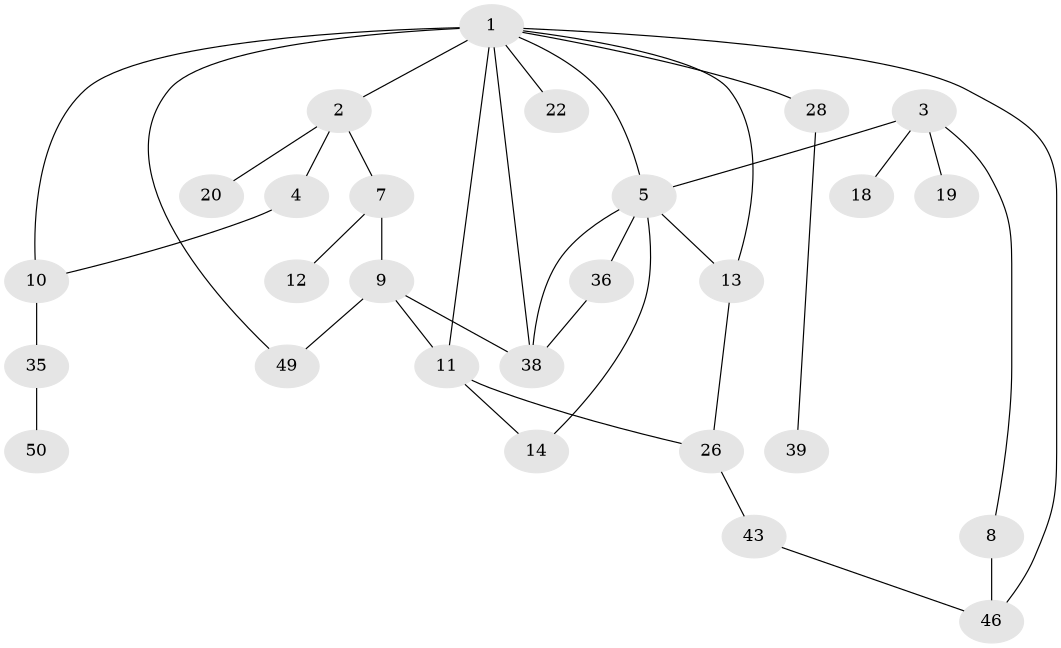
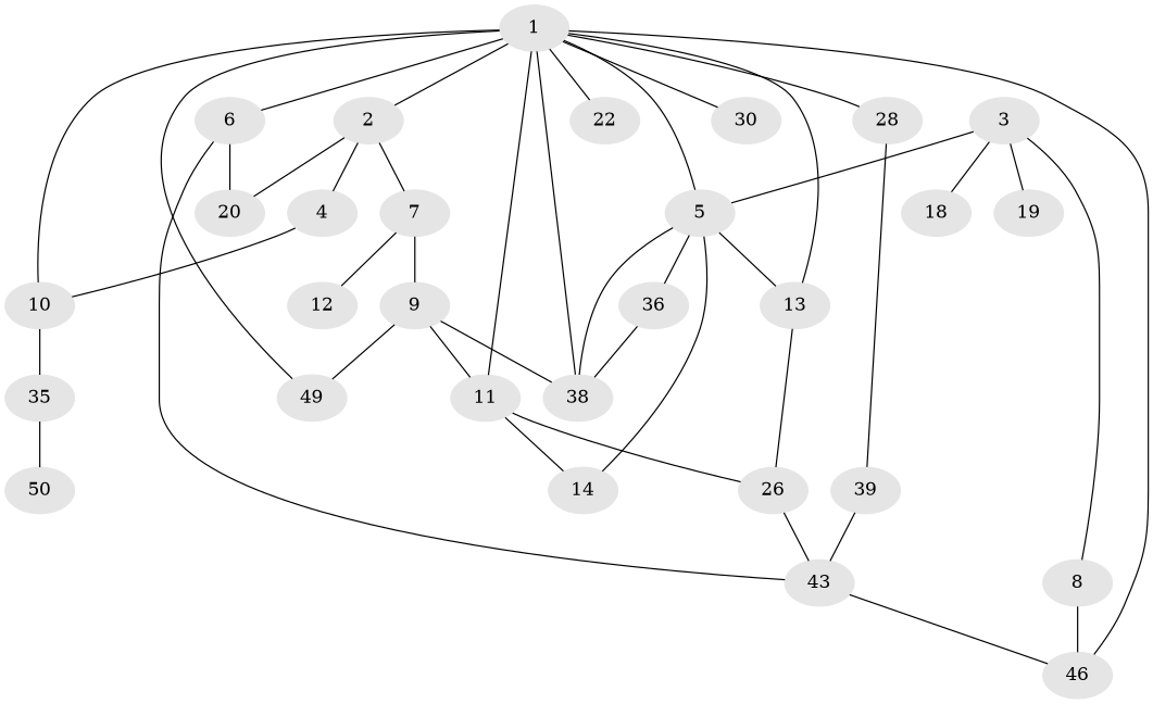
  graph {
    fontname="DejaVu Serif"
    node [color=gray90 fontname="DejaVu Serif" style=filled]
    edge [fontname="DejaVu Serif"]
    1 [super="+23"]
    2
    5
+   6 [super="+34+31"]
    10 [super="+33"]
    11 [super="+41+17"]
    13
    n8 [label=22 super="+45"]
    28
+   30 [super="+56"]
    38 [super="+47"]
    46
    49
    4
    7 [super="+21+16+22"]
    20
    14
    36 [super="+40+51"]
    43 [super="+58"]
    35 [super="+42"]
    26 [super="+29"]
    39 [super="+48"]
    3
    8
    18
    19
    12
    9 [super="+25"]
    50
    1 -- 2
    1 -- 5
+   1 -- 6
    1 -- 10
    1 -- 11
    1 -- 13
    1 -- n8
    1 -- 28
+   1 -- 30
    1 -- 38 [weight=2]
    1 -- 46
    1 -- 49
    2 -- 4
    2 -- 7
    2 -- 20
    5 -- 13
    5 -- 38
    5 -- 14
    5 -- 36
+   6 -- 20
+   6 -- 43
    10 -- 35
    11 -- 14
    11 -- 26
    13 -- 26
    28 -- 39
    4 -- 10
    7 -- 12
    7 -- 9
    36 -- 38
    43 -- 46
    35 -- 50
    26 -- 43
+   39 -- 43
    3 -- 5
    3 -- 8
    3 -- 18
    3 -- 19
    8 -- 46
    9 -- 11
    9 -- 38
    9 -- 49
  }
